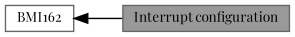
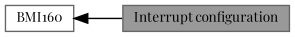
  digraph {
    rankdir=LR
    fontname="Playfair Display"
    node [fontname="Playfair Display" fontsize=10 shape=box style=filled]
-   n1 [color=grey40 fillcolor=white height=0.2 label=BMI162 width=0.4]
+   n1 [color=grey40 fillcolor=white height=0.2 label=BMI160 width=0.4]
    n2 [color=gray40 fillcolor=grey60 fontcolor=black height=0.2 label="Interrupt configuration" width=0.4]
    n1 -> n2 [dir=back fontname="Playfair Display" fontsize=10 labelfontname=Helvetica labelfontsize=10 shape=plaintext style=solid]
  }
